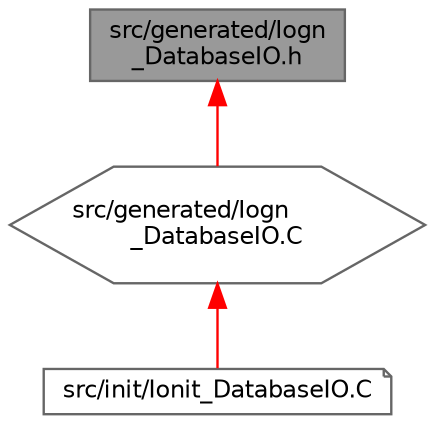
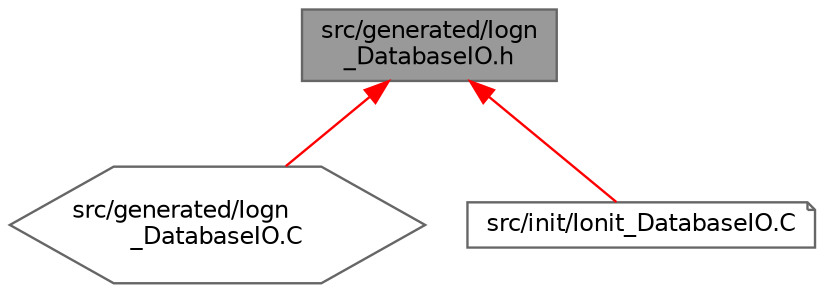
  digraph {
    node [color=grey40 fillcolor=white fontname=Helvetica fontsize=10 style=filled]
    edge [color=red dir=back fontname=Helvetica fontsize=10 labelfontname=Helvetica labelfontsize=10 style=solid]
    n1 [color=gray40 fillcolor=grey60 fontcolor=black height=0.2 label="src/generated/Iogn\l_DatabaseIO.h" shape=box width=0.4]
    n2 [height=0.2 label="src/generated/Iogn\l_DatabaseIO.C" shape=hexagon width=0.4]
    n3 [height=0.2 label="src/init/Ionit_DatabaseIO.C" shape=note width=0.4]
    n1 -> n2
-   n2 -> n3
+   n1 -> n3
  }
